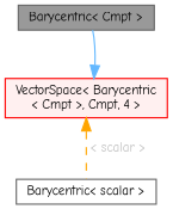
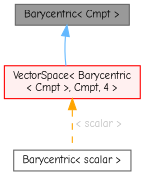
  digraph {
    fontname="Comic Neue"
    node [color=gray40 fontname="Comic Neue" fontsize=10 shape=box style=filled]
    edge [dir=back fontname="Comic Neue" fontsize=10 labelfontname=Helvetica labelfontsize=10]
    n1 [fillcolor=grey60 fontcolor=black height=0.2 label="Barycentric\< Cmpt \>" width=0.4]
    n2 [fillcolor=white height=0.2 label="Barycentric\< scalar \>" width=0.4]
    n3 [color=red fillcolor="#FFF0F0" height=0.2 label="VectorSpace\< Barycentric\l\< Cmpt \>, Cmpt, 4 \>" width=0.4]
-   n3 -> n1 [color=steelblue1 style=solid]
+   n1 -> n3 [color=steelblue1 style=solid]
    n3 -> n2 [color=orange fontcolor=grey label=" \< scalar \>" style=dashed]
  }
